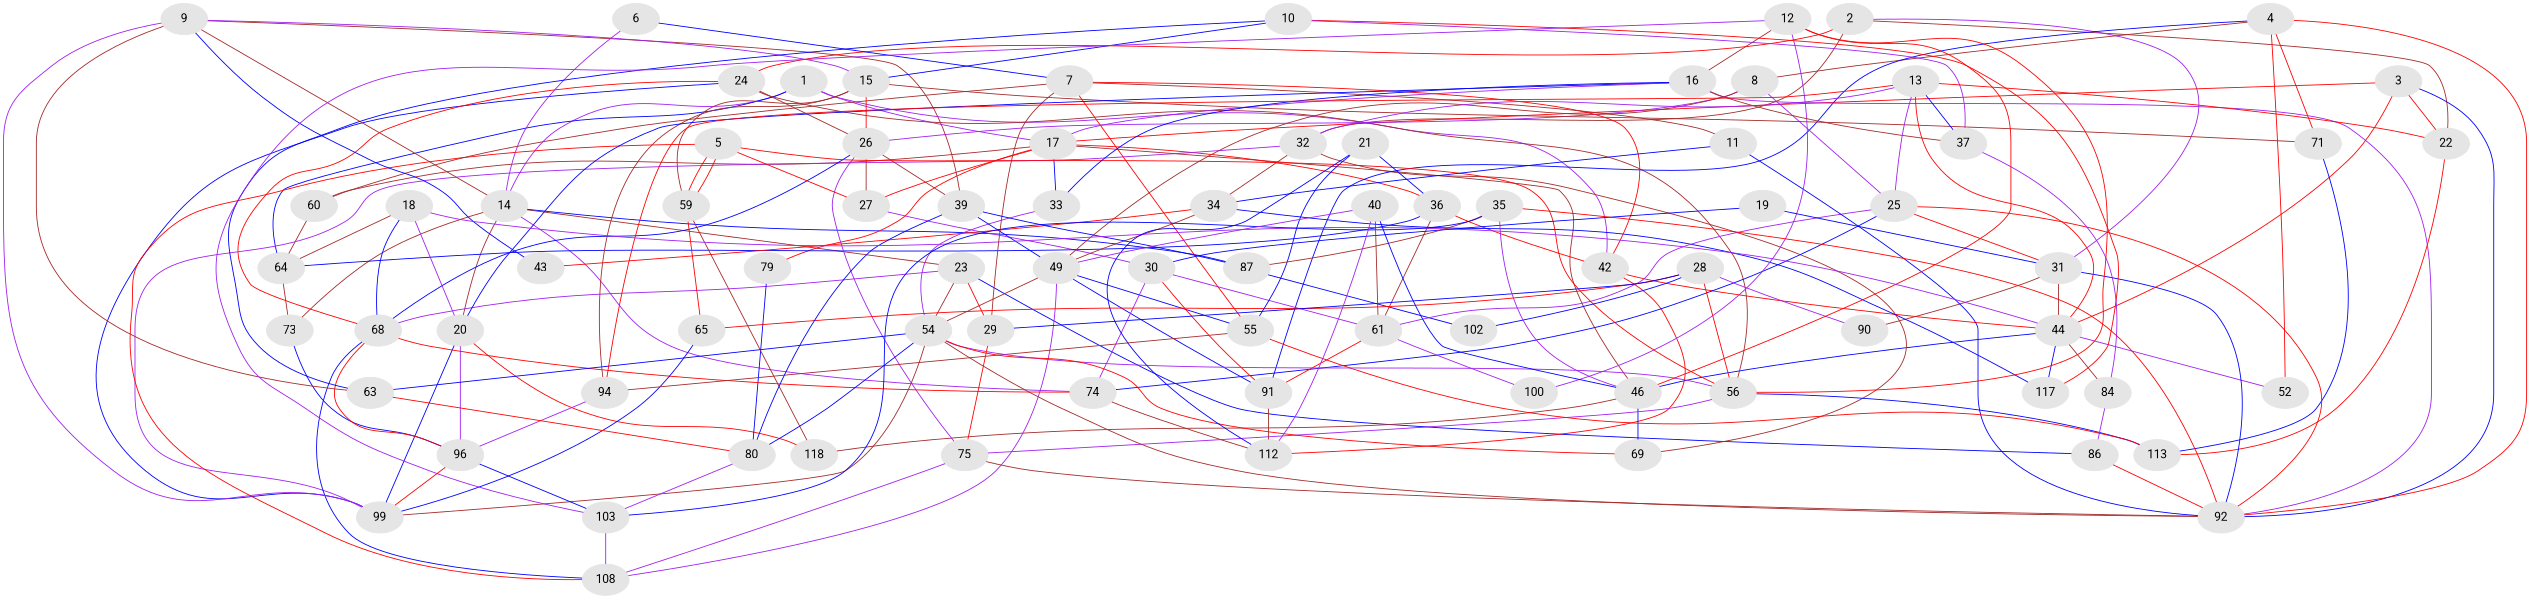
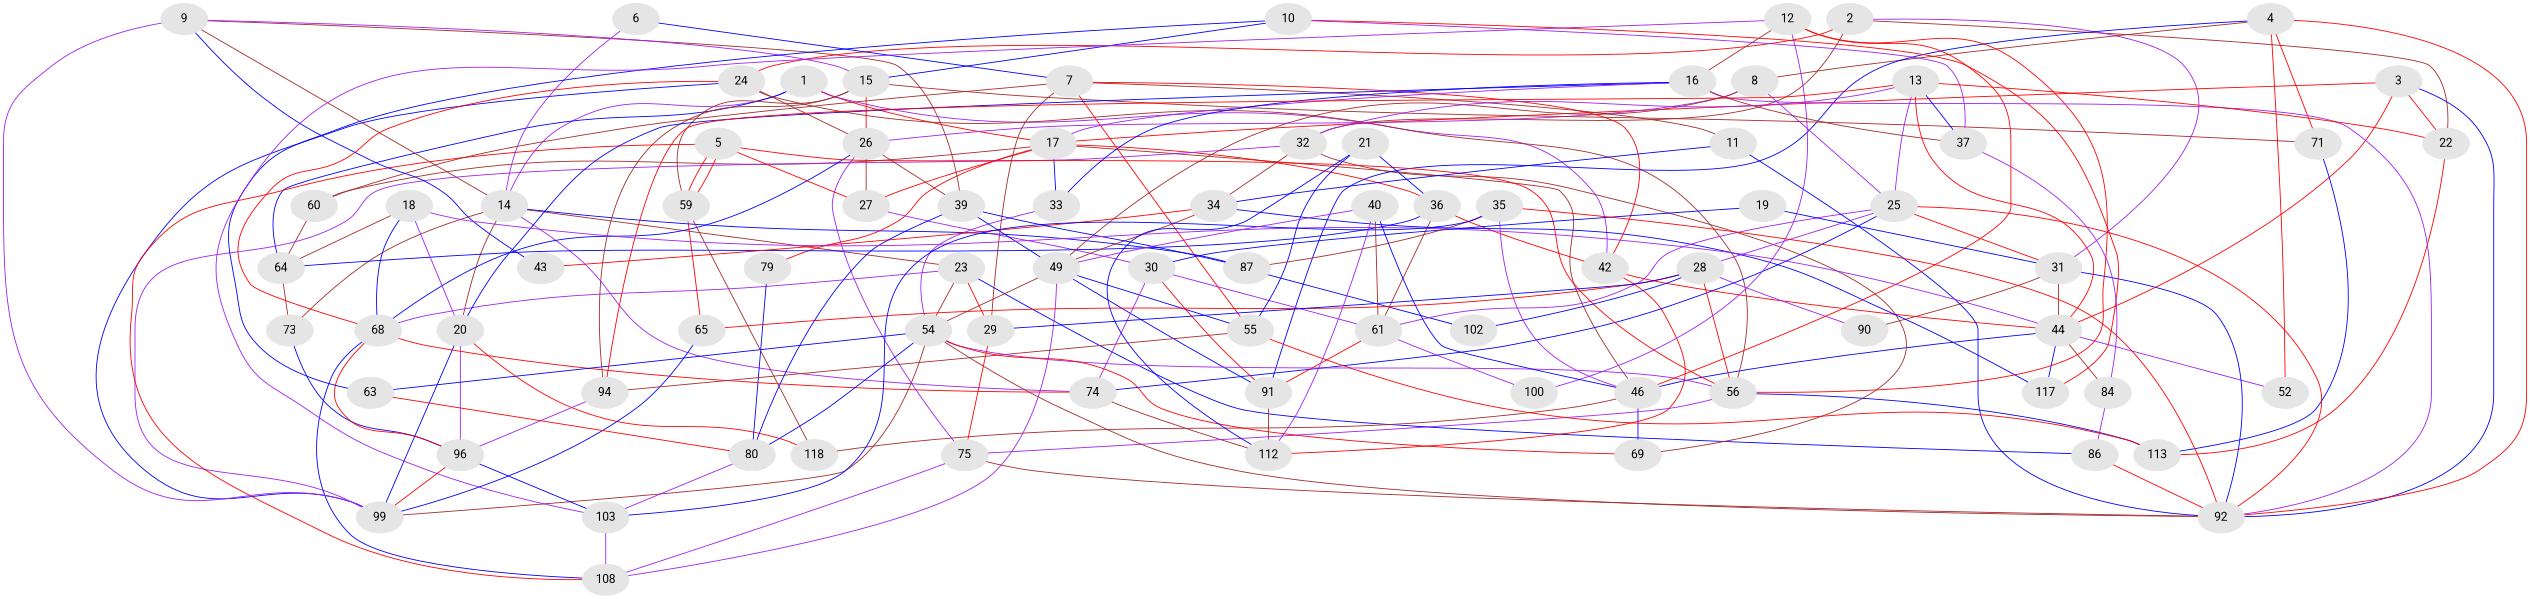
  graph {
    fontname=Roboto
    node [color=gray90 fontname=Roboto style=filled]
    edge [color=blue fontname=Roboto]
    14 [super="+70"]
    20 [super="+78"]
    23 [super="+114"]
    73
    74 [super="+98"]
    87
    1
    17 [super="+48"]
    42 [super="+106"]
    64 [super="+104"]
    27
    60
    46 [super="+95"]
    33
    36 [super="+88"]
    79
    44 [super="+82"]
    112
    2 [super="+62"]
    22 [super="+47"]
    24 [super="+81"]
    31 [super="+83"]
    32
    113
    n25 [label=56 super="+85"]
    26 [super="+119"]
    99 [super="+105"]
    68 [super="+116"]
    92 [super="+101"]
    90
    34 [super="+107"]
    69
    3
    52
    117
    84
    4 [super="+67"]
    8
    71
    91
    25 [super="+41"]
    49 [super="+51"]
    5 [super="+111"]
    59 [super="+89"]
    108 [super="+115"]
    30 [super="+45"]
    118
    65
    75
    6
    7
    11
    29 [super="+50"]
    55 [super="+57"]
    94
    28 [super="+93"]
    61 [super="+109"]
    39 [super="+76"]
    54 [super="+72"]
    9 [super="+58"]
    15 [super="+97"]
    43
    63
    80
    10
    37 [super="+77"]
    12 [super="+38"]
    16 [super="+56"]
    100
    103
    13 [super="+53"]
    96 [super="+110"]
    86
    102
    18
    19
    21
    35
    40
    14 -- 20 [color=brown]
    14 -- 23 [color=brown]
    14 -- 73 [color=brown]
    14 -- 74 [color=purple]
    14 -- 87
    20 -- 99
    20 -- 118 [color=red]
    20 -- 96 [color=purple]
    23 -- 68 [color=purple weight=2]
    23 -- 29 [color=red]
    23 -- 54 [color=brown]
    23 -- 86
    73 -- 96
    74 -- 112 [color=brown]
    87 -- 102
    1 -- 14 [color=purple]
-   1 -- 17 [color=purple]
+   1 -- 17 [color=red]
    1 -- 42 [color=purple]
    1 -- 64
    17 -- 27 [color=red weight=2]
    17 -- 60 [color=brown]
    17 -- 46 [color=brown]
    17 -- 33
    17 -- 36 [color=red weight=2]
    17 -- 79 [color=red]
    42 -- 44 [color=red]
    42 -- 112 [color=red]
    64 -- 73 [color=brown]
    27 -- 30 [color=purple]
    60 -- 64 [color=brown]
    46 -- 69
    46 -- 118 [color=brown]
    33 -- 54 [color=purple]
    36 -- 42 [color=red]
    36 -- 64
    36 -- 61 [color=brown weight=2]
    79 -- 80
    44 -- 46
    44 -- 52 [color=purple]
    44 -- 117
    44 -- 84 [color=brown]
    2 -- 22 [color=brown]
    2 -- 24 [color=red weight=2]
    2 -- 31 [color=purple]
    2 -- 32 [color=brown]
    22 -- 113 [color=red]
    24 -- n25 [color=brown]
    24 -- 26 [color=brown]
    24 -- 99
    24 -- 68 [color=red]
    31 -- 44 [color=brown]
    31 -- 92
    31 -- 90 [color=brown]
    32 -- 99 [color=purple]
    32 -- 34 [color=brown]
    32 -- 69 [color=brown]
    n25 -- 113
    n25 -- 75 [color=purple]
    26 -- 27 [color=brown]
    26 -- 68
    26 -- 75 [color=purple]
    26 -- 39 [color=brown]
    68 -- 74 [color=red]
    68 -- 108
    68 -- 96 [color=red]
    34 -- 117
    34 -- 49 [color=brown]
    34 -- 43 [color=red]
    3 -- 17 [color=red]
    3 -- 44 [color=red]
    3 -- 22 [color=red]
    3 -- 92
    84 -- 86 [color=purple]
    4 -- 92 [color=red]
    4 -- 52 [color=red]
    4 -- 8 [color=brown]
    4 -- 71 [color=red]
    4 -- 91
    8 -- 26 [color=purple]
    8 -- 25 [color=purple]
    8 -- 49 [color=brown]
    71 -- 113
    91 -- 112 [color=brown]
    25 -- 74
    25 -- 31 [color=red]
    25 -- 92 [color=red]
+   25 -- 28 [color=purple]
    25 -- 61 [color=purple]
    49 -- 91
    49 -- 108 [color=purple]
    49 -- 55
    49 -- 54 [color=brown]
    5 -- 27 [color=red]
    5 -- n25 [color=red]
    5 -- 59 [color=red]
    5 -- 59 [color=red]
    5 -- 108 [color=red]
    59 -- 118 [color=brown]
    59 -- 65 [color=red]
    30 -- 74 [color=purple]
    30 -- 91 [color=red]
    30 -- 61 [color=purple]
    65 -- 99
    75 -- 92 [color=brown]
    75 -- 108 [color=purple]
    6 -- 14 [color=purple]
    6 -- 7
    7 -- 42 [color=red]
    7 -- 60 [color=brown]
    7 -- 11 [color=brown]
    7 -- 29 [color=brown]
    7 -- 55 [color=red]
    11 -- 92
    11 -- 34
    29 -- 75 [color=red]
    55 -- 113 [color=red]
    55 -- 94 [color=brown]
    94 -- 96 [color=purple]
    28 -- n25 [color=red]
    28 -- 90 [color=purple]
    28 -- 65 [color=red]
    28 -- 29
    28 -- 102
    61 -- 91 [color=red]
    61 -- 100 [color=purple]
    39 -- 87
    39 -- 49
    39 -- 80
    54 -- n25 [color=purple]
    54 -- 99 [color=brown]
    54 -- 92 [color=brown]
    54 -- 69 [color=red]
    54 -- 63
    54 -- 80
    9 -- 14 [color=brown]
    9 -- 99 [color=purple]
    9 -- 39 [color=brown]
    9 -- 15 [color=purple]
    9 -- 43
-   9 -- 63 [color=brown]
    15 -- 26 [color=red weight=2]
    15 -- 71 [color=brown]
    15 -- 59 [color=brown]
    15 -- 94 [color=brown]
    63 -- 80 [color=red]
    80 -- 103 [color=purple]
    10 -- 117 [color=red]
    10 -- 15
    10 -- 63
    10 -- 37 [color=purple]
    37 -- 84 [color=purple]
    12 -- 46 [color=red weight=2]
    12 -- n25 [color=red]
    12 -- 16 [color=brown weight=2]
    12 -- 100 [color=purple]
    12 -- 103 [color=purple]
    16 -- 20
    16 -- 17 [color=purple]
    16 -- 33
    16 -- 92 [color=purple]
    16 -- 37 [color=brown]
    103 -- 108 [color=purple]
    13 -- 44 [color=red]
    13 -- 22 [color=red weight=2]
    13 -- 32 [color=purple]
    13 -- 25 [color=purple]
    13 -- 94 [color=red]
    13 -- 37
    96 -- 99 [color=red]
    96 -- 103
    86 -- 92 [color=red]
    18 -- 20 [color=purple]
    18 -- 64 [color=brown]
    18 -- 44 [color=purple]
    18 -- 68
    19 -- 31
    19 -- 30
    21 -- 36
    21 -- 112
    21 -- 55
    35 -- 87 [color=brown]
    35 -- 46 [color=purple]
    35 -- 92 [color=red]
    35 -- 103
    40 -- 46
    40 -- 112 [color=purple]
    40 -- 49 [color=purple]
    40 -- 61 [color=brown]
  }
